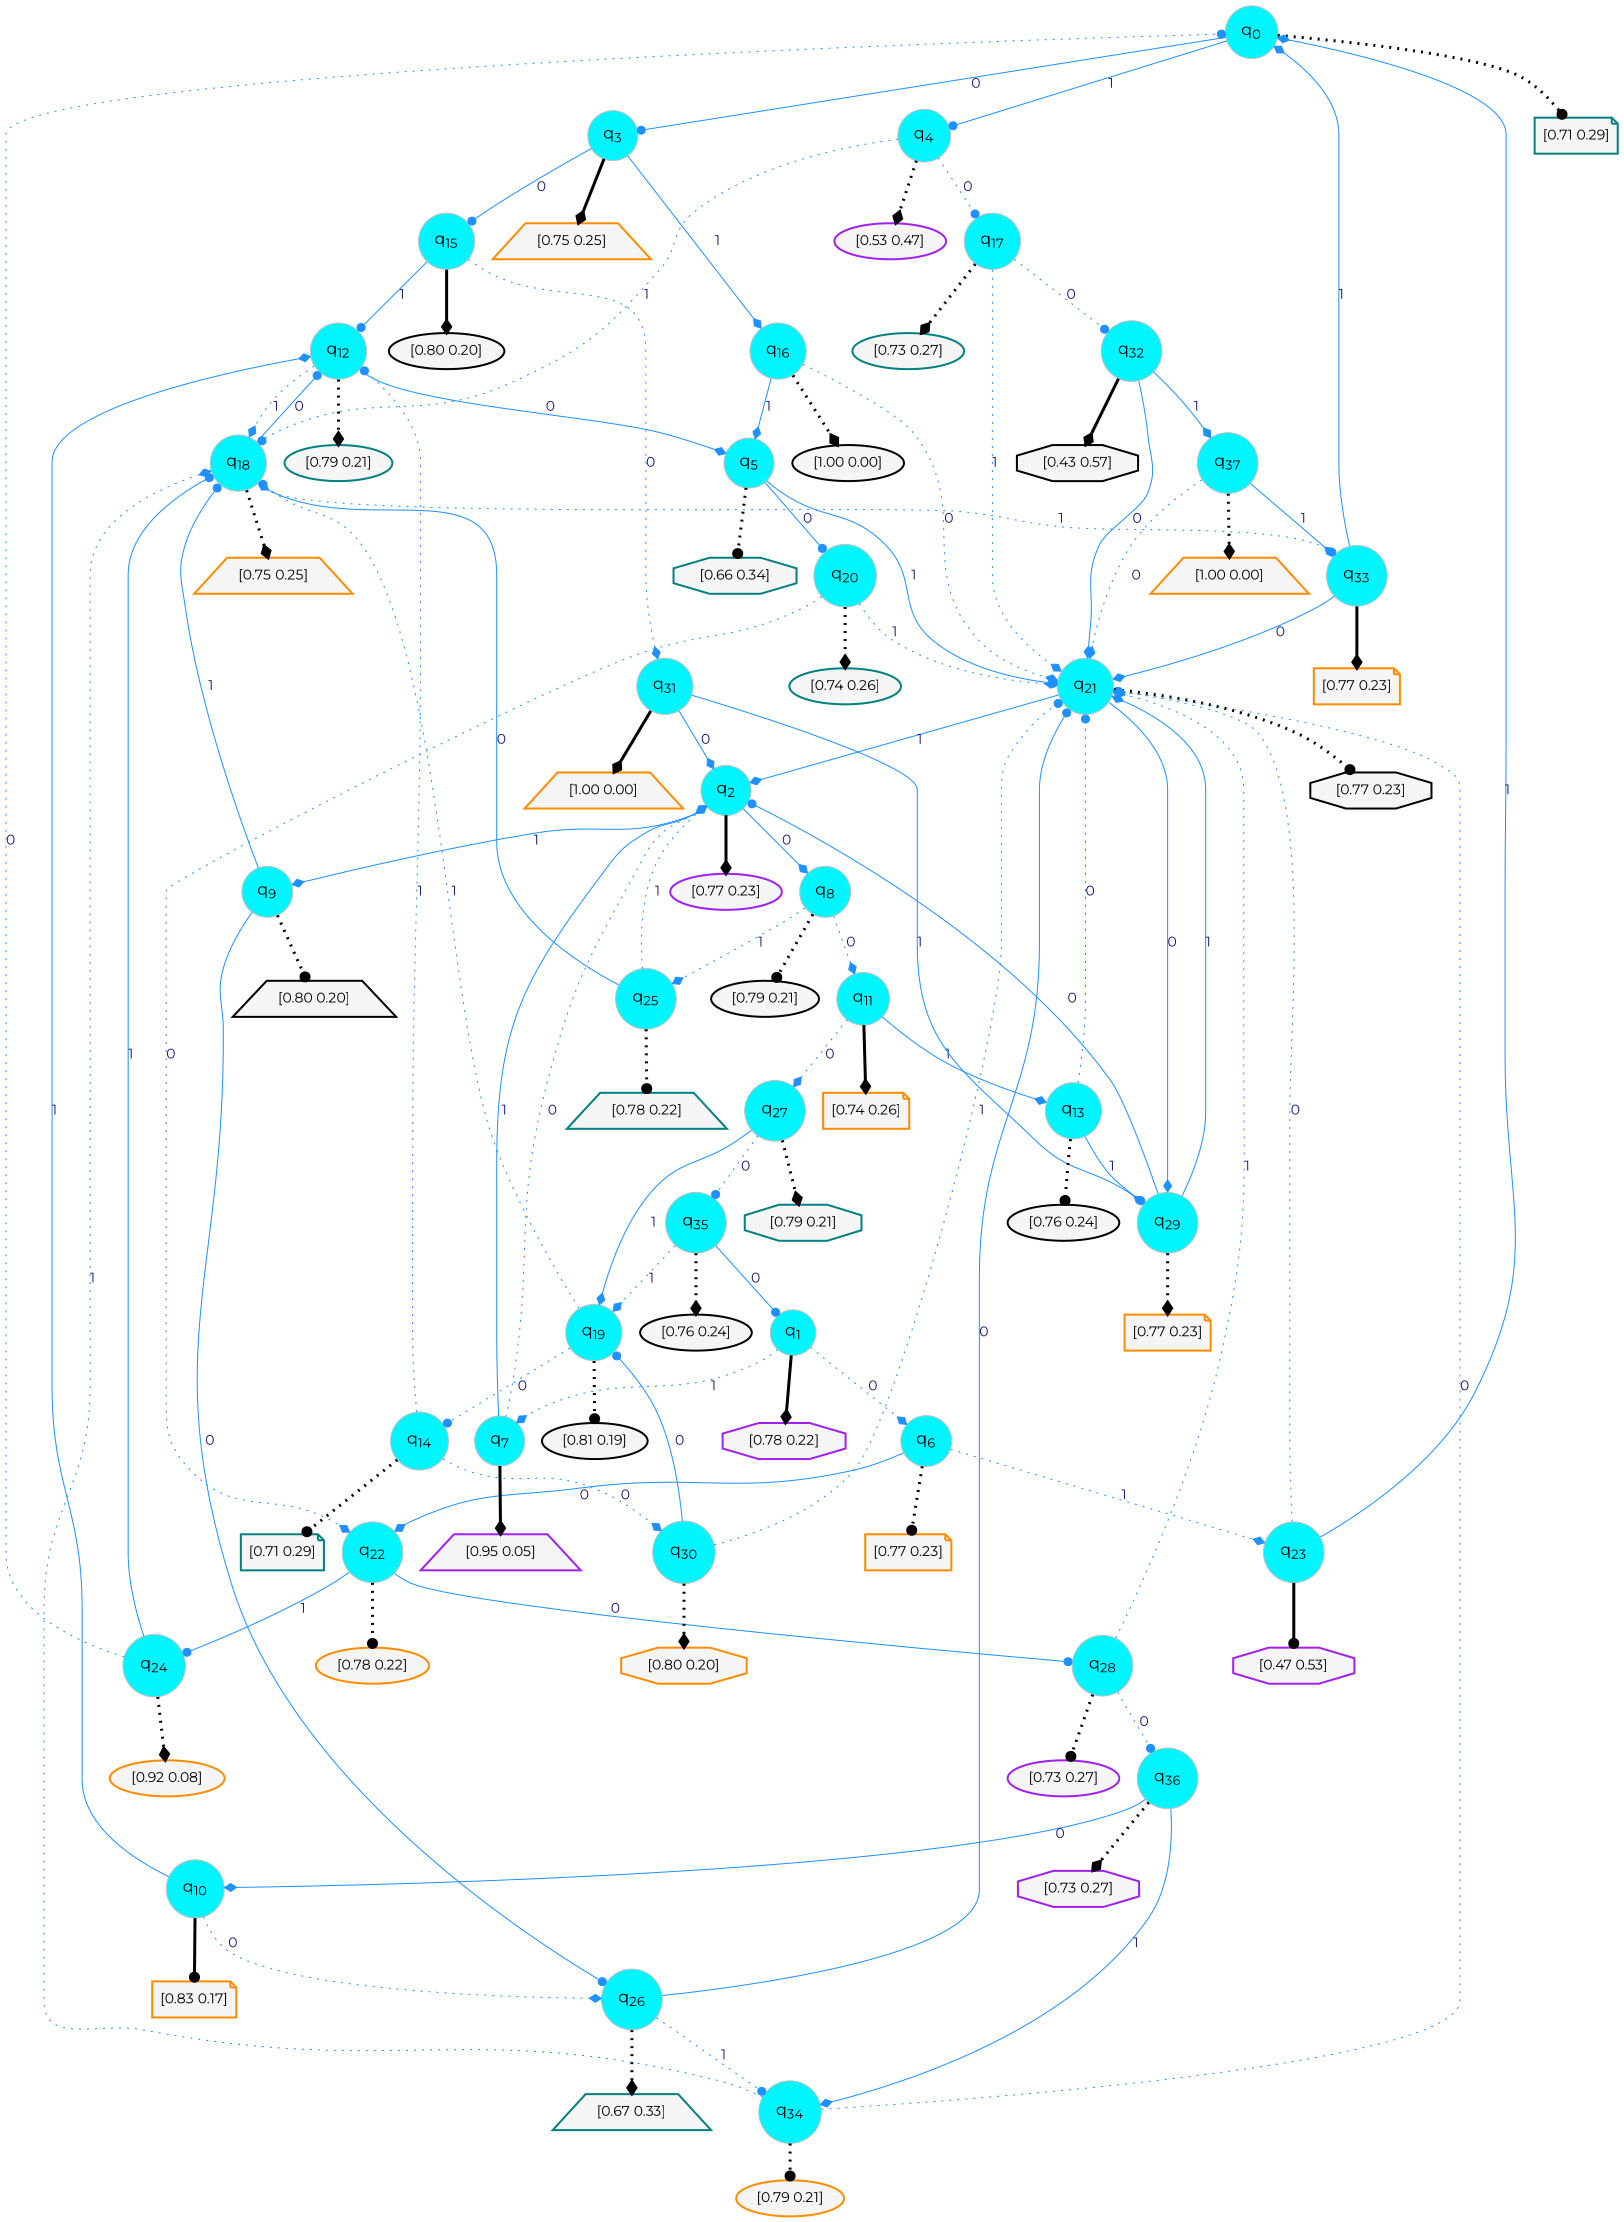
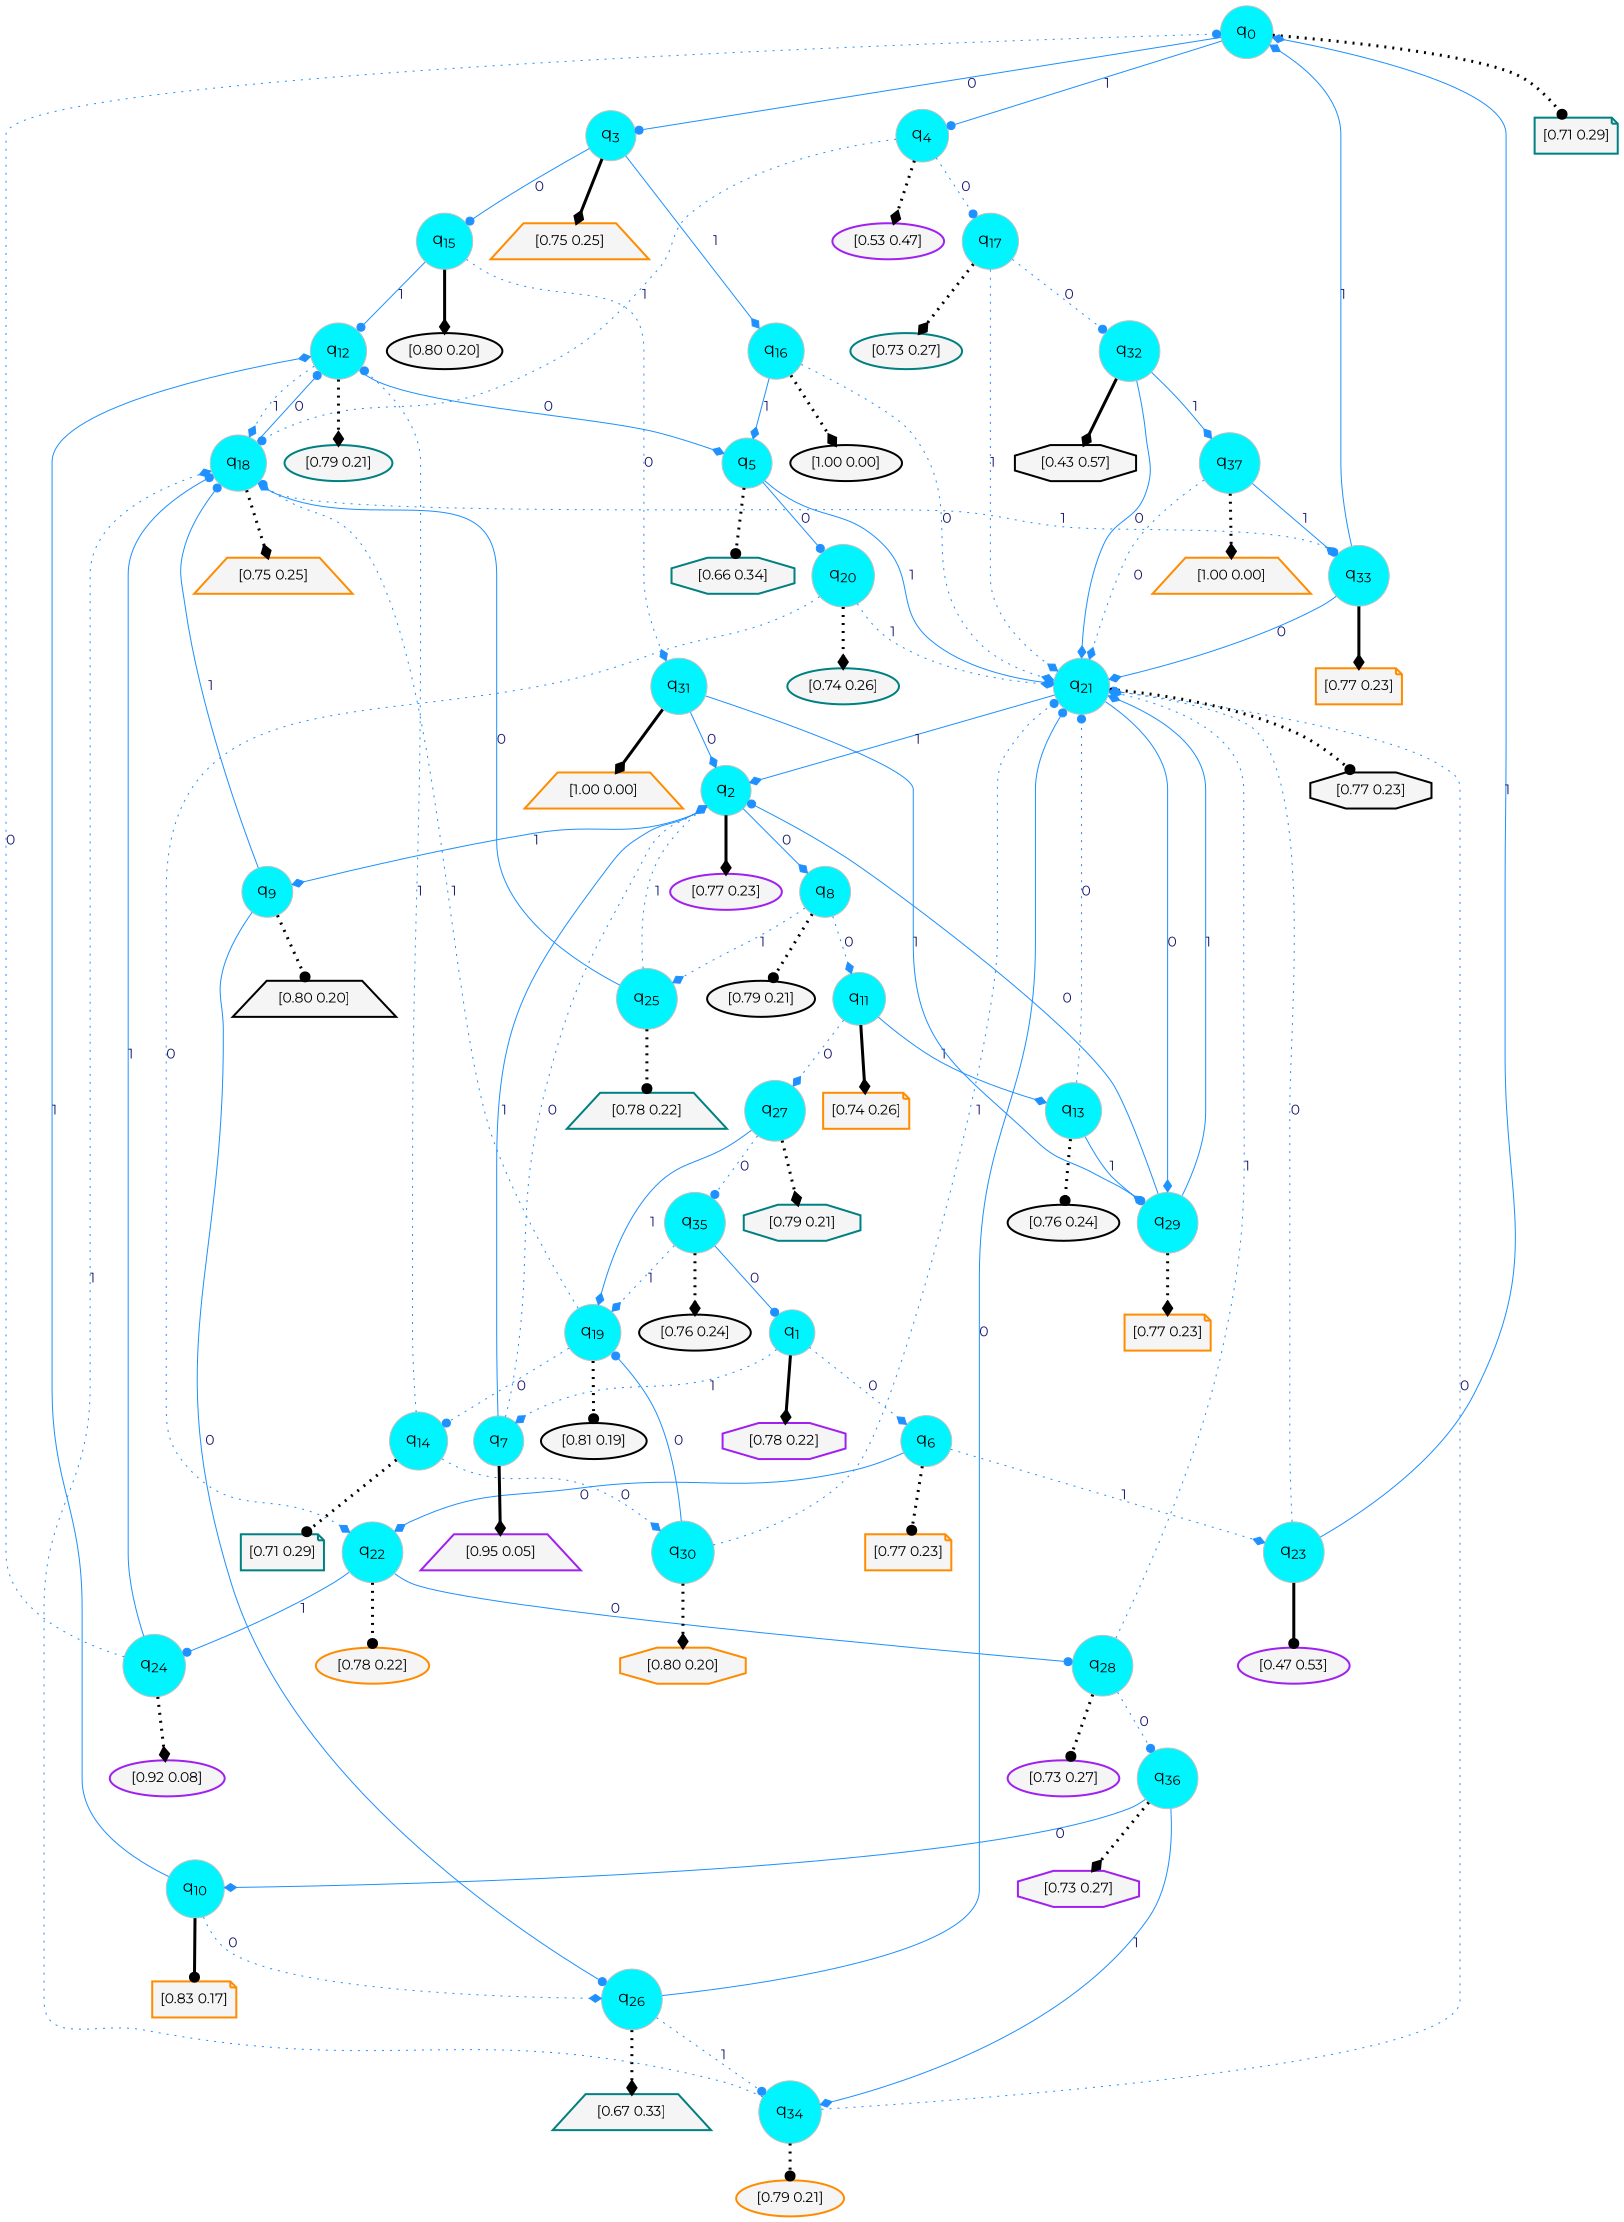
  digraph {
    fontname=Montserrat
    rankdir=TD
    node [color=gray fillcolor=turquoise1 fontcolor=black fontname=Montserrat fontsize=16 fontweight=bold shape=circle style=filled]
    edge [arrowhead=diamond arrowsize=1 color=dodgerblue1 fontcolor=midnightblue fontname=Montserrat fontweight=bold penwidth=1 style=dotted weight=20]
    n1 [label=<q<SUB>0</SUB>>]
    n2 [label=<q<SUB>3</SUB>>]
    n3 [label=<q<SUB>4</SUB>>]
    n4 [color=teal fillcolor=whitesmoke fontsize=14 label="[0.71 0.29]" penwidth=2 shape=note]
    n5 [label=<q<SUB>15</SUB>>]
    n6 [label=<q<SUB>16</SUB>>]
    n7 [color=darkorange fillcolor=whitesmoke fontsize=14 label="[0.75 0.25]" penwidth=2 shape=trapezium]
    n8 [label=<q<SUB>17</SUB>>]
    n9 [label=<q<SUB>18</SUB>>]
    n10 [color=purple fillcolor=whitesmoke fontsize=14 label="[0.53 0.47]" penwidth=2 shape=ellipse]
    n11 [label=<q<SUB>1</SUB>>]
    n12 [label=<q<SUB>6</SUB>>]
    n13 [label=<q<SUB>7</SUB>>]
    n14 [color=purple fillcolor=whitesmoke fontsize=14 label="[0.78 0.22]" penwidth=2 shape=octagon]
    n15 [label=<q<SUB>22</SUB>>]
    n16 [label=<q<SUB>23</SUB>>]
    n17 [color=darkorange fillcolor=whitesmoke fontsize=14 label="[0.77 0.23]" penwidth=2 shape=note]
    n18 [label=<q<SUB>2</SUB>>]
    n19 [color=purple fillcolor=whitesmoke fontsize=14 label="[0.95 0.05]" penwidth=2 shape=trapezium]
    n20 [label=<q<SUB>8</SUB>>]
    n21 [label=<q<SUB>9</SUB>>]
    n22 [color=purple fillcolor=whitesmoke fontsize=14 label="[0.77 0.23]" penwidth=2 shape=ellipse]
    n23 [label=<q<SUB>11</SUB>>]
    n24 [label=<q<SUB>25</SUB>>]
    n25 [color=black fillcolor=whitesmoke fontsize=14 label="[0.79 0.21]" penwidth=2 shape=ellipse]
    n26 [label=<q<SUB>26</SUB>>]
    n27 [color=black fillcolor=whitesmoke fontsize=14 label="[0.80 0.20]" penwidth=2 shape=trapezium]
    n28 [label=<q<SUB>12</SUB>>]
    n29 [label=<q<SUB>31</SUB>>]
    n30 [color=black fillcolor=whitesmoke fontsize=14 label="[0.80 0.20]" penwidth=2 shape=ellipse]
    n31 [label=<q<SUB>5</SUB>>]
    n32 [label=<q<SUB>21</SUB>>]
    n33 [color=black fillcolor=whitesmoke fontsize=14 label="[1.00 0.00]" penwidth=2 shape=ellipse]
    n34 [label=<q<SUB>32</SUB>>]
    n35 [color=teal fillcolor=whitesmoke fontsize=14 label="[0.73 0.27]" penwidth=2 shape=ellipse]
    n36 [label=<q<SUB>33</SUB>>]
    n37 [color=darkorange fillcolor=whitesmoke fontsize=14 label="[0.75 0.25]" penwidth=2 shape=trapezium]
    n38 [label=<q<SUB>20</SUB>>]
    n39 [color=teal fillcolor=whitesmoke fontsize=14 label="[0.66 0.34]" penwidth=2 shape=octagon]
    n40 [color=teal fillcolor=whitesmoke fontsize=14 label="[0.74 0.26]" penwidth=2 shape=ellipse]
    n41 [label=<q<SUB>29</SUB>>]
    n42 [color=black fillcolor=whitesmoke fontsize=14 label="[0.77 0.23]" penwidth=2 shape=octagon]
    n43 [label=<q<SUB>24</SUB>>]
    n44 [label=<q<SUB>28</SUB>>]
    n45 [color=darkorange fillcolor=whitesmoke fontsize=14 label="[0.78 0.22]" penwidth=2 shape=ellipse]
-   n46 [color=purple fillcolor=whitesmoke fontsize=14 label="[0.47 0.53]" penwidth=2 shape=octagon]
+   n46 [color=purple fillcolor=whitesmoke fontsize=14 label="[0.47 0.53]" penwidth=2 shape=ellipse]
    n47 [label=<q<SUB>13</SUB>>]
    n48 [label=<q<SUB>27</SUB>>]
    n49 [color=darkorange fillcolor=whitesmoke fontsize=14 label="[0.74 0.26]" penwidth=2 shape=note]
    n50 [color=teal fillcolor=whitesmoke fontsize=14 label="[0.78 0.22]" penwidth=2 shape=trapezium]
    n51 [label=<q<SUB>34</SUB>>]
    n52 [color=teal fillcolor=whitesmoke fontsize=14 label="[0.67 0.33]" penwidth=2 shape=trapezium]
    n53 [label=<q<SUB>10</SUB>>]
    n54 [color=darkorange fillcolor=whitesmoke fontsize=14 label="[0.83 0.17]" penwidth=2 shape=note]
    n55 [color=teal fillcolor=whitesmoke fontsize=14 label="[0.79 0.21]" penwidth=2 shape=ellipse]
    n56 [color=black fillcolor=whitesmoke fontsize=14 label="[0.76 0.24]" penwidth=2 shape=ellipse]
    n57 [label=<q<SUB>19</SUB>>]
    n58 [label=<q<SUB>35</SUB>>]
    n59 [color=teal fillcolor=whitesmoke fontsize=14 label="[0.79 0.21]" penwidth=2 shape=octagon]
    n60 [color=darkorange fillcolor=whitesmoke fontsize=14 label="[0.77 0.23]" penwidth=2 shape=note]
    n61 [label=<q<SUB>14</SUB>>]
    n62 [label=<q<SUB>30</SUB>>]
    n63 [color=teal fillcolor=whitesmoke fontsize=14 label="[0.71 0.29]" penwidth=2 shape=note]
    n64 [color=darkorange fillcolor=whitesmoke fontsize=14 label="[0.80 0.20]" penwidth=2 shape=octagon]
    n65 [color=darkorange fillcolor=whitesmoke fontsize=14 label="[1.00 0.00]" penwidth=2 shape=trapezium]
    n66 [label=<q<SUB>37</SUB>>]
    n67 [color=black fillcolor=whitesmoke fontsize=14 label="[0.43 0.57]" penwidth=2 shape=octagon]
    n68 [color=darkorange fillcolor=whitesmoke fontsize=14 label="[0.77 0.23]" penwidth=2 shape=note]
    n69 [color=black fillcolor=whitesmoke fontsize=14 label="[0.81 0.19]" penwidth=2 shape=ellipse]
-   n70 [color=darkorange fillcolor=whitesmoke fontsize=14 label="[0.92 0.08]" penwidth=2 shape=ellipse]
+   n70 [color=purple fillcolor=whitesmoke fontsize=14 label="[0.92 0.08]" penwidth=2 shape=ellipse]
    n71 [label=<q<SUB>36</SUB>>]
    n72 [color=purple fillcolor=whitesmoke fontsize=14 label="[0.73 0.27]" penwidth=2 shape=ellipse]
    n73 [color=darkorange fillcolor=whitesmoke fontsize=14 label="[0.79 0.21]" penwidth=2 shape=ellipse]
    n74 [color=black fillcolor=whitesmoke fontsize=14 label="[0.76 0.24]" penwidth=2 shape=ellipse]
    n75 [color=purple fillcolor=whitesmoke fontsize=14 label="[0.73 0.27]" penwidth=2 shape=octagon]
    n76 [color=darkorange fillcolor=whitesmoke fontsize=14 label="[1.00 0.00]" penwidth=2 shape=trapezium]
    n1 -> n2 [arrowhead=dot label=0 style=bold]
    n1 -> n3 [arrowhead=dot label=1 style=bold]
    n1 -> n4 [arrowhead=dot color=black penwidth=3]
    n2 -> n5 [arrowhead=dot label=0 style=bold]
    n2 -> n6 [label=1 style=bold]
    n2 -> n7 [color=black penwidth=3 style=bold]
    n3 -> n8 [arrowhead=dot label=0]
    n3 -> n9 [arrowhead=dot label=1]
    n3 -> n10 [color=black penwidth=3]
    n5 -> n28 [arrowhead=dot label=1 style=bold]
    n5 -> n29 [label=0]
    n5 -> n30 [color=black penwidth=3 style=bold]
    n6 -> n31 [label=1 style=bold]
    n6 -> n32 [label=0]
    n6 -> n33 [color=black penwidth=3]
    n8 -> n32 [label=1]
    n8 -> n34 [arrowhead=dot label=0]
    n8 -> n35 [color=black penwidth=3]
    n9 -> n28 [arrowhead=dot label=0 style=bold]
    n9 -> n36 [arrowhead=dot label=1]
    n9 -> n37 [color=black penwidth=3]
    n11 -> n12 [label=0]
    n11 -> n13 [label=1]
    n11 -> n14 [color=black penwidth=3 style=bold]
    n12 -> n15 [label=0 style=bold]
    n12 -> n16 [label=1]
    n12 -> n17 [arrowhead=dot color=black penwidth=3]
    n13 -> n18 [label=0]
    n13 -> n18 [label=1 style=bold]
    n13 -> n19 [color=black penwidth=3 style=bold]
    n15 -> n43 [arrowhead=dot label=1 style=bold]
    n15 -> n44 [arrowhead=dot label=0 style=bold]
    n15 -> n45 [arrowhead=dot color=black penwidth=3]
    n16 -> n1 [label=1 style=bold]
    n16 -> n32 [arrowhead=dot label=0]
    n16 -> n46 [arrowhead=dot color=black penwidth=3 style=bold]
    n18 -> n20 [label=0 style=bold]
    n18 -> n21 [label=1 style=bold]
    n18 -> n22 [color=black penwidth=3 style=bold]
    n20 -> n23 [label=0]
    n20 -> n24 [label=1]
    n20 -> n25 [arrowhead=dot color=black penwidth=3]
    n21 -> n9 [arrowhead=dot label=1 style=bold]
    n21 -> n26 [arrowhead=dot label=0 style=bold]
    n21 -> n27 [arrowhead=dot color=black penwidth=3]
    n23 -> n47 [label=1 style=bold]
    n23 -> n48 [label=0]
    n23 -> n49 [color=black penwidth=3 style=bold]
    n24 -> n9 [label=0 style=bold]
    n24 -> n18 [label=1]
    n24 -> n50 [arrowhead=dot color=black penwidth=3]
    n26 -> n32 [arrowhead=dot label=0 style=bold]
    n26 -> n51 [arrowhead=dot label=1]
    n26 -> n52 [color=black penwidth=3]
    n28 -> n9 [label=1]
    n28 -> n31 [label=0 style=bold]
    n28 -> n55 [color=black penwidth=3]
    n29 -> n18 [label=0 style=bold]
    n29 -> n41 [arrowhead=dot label=1 style=bold]
    n29 -> n65 [color=black penwidth=3 style=bold]
    n31 -> n32 [arrowhead=dot label=1 style=bold]
    n31 -> n38 [arrowhead=dot label=0 style=bold]
    n31 -> n39 [arrowhead=dot color=black penwidth=3]
    n32 -> n18 [label=1 style=bold]
    n32 -> n41 [label=0 style=bold]
    n32 -> n42 [arrowhead=dot color=black penwidth=3]
    n34 -> n32 [label=0 style=bold]
    n34 -> n66 [label=1 style=bold]
    n34 -> n67 [color=black penwidth=3 style=bold]
    n36 -> n1 [label=1 style=bold]
    n36 -> n32 [label=0 style=bold]
    n36 -> n68 [color=black penwidth=3 style=bold]
    n38 -> n15 [label=0]
    n38 -> n32 [label=1]
    n38 -> n40 [color=black penwidth=3]
    n41 -> n18 [arrowhead=dot label=0 style=bold]
    n41 -> n32 [label=1 style=bold]
    n41 -> n60 [color=black penwidth=3]
    n43 -> n1 [arrowhead=dot label=0]
    n43 -> n9 [arrowhead=dot label=1 style=bold]
    n43 -> n70 [color=black penwidth=3]
    n44 -> n32 [label=1]
    n44 -> n71 [arrowhead=dot label=0]
    n44 -> n72 [arrowhead=dot color=black penwidth=3]
    n47 -> n32 [arrowhead=dot label=0]
    n47 -> n41 [label=1 style=bold]
    n47 -> n56 [arrowhead=dot color=black penwidth=3]
    n48 -> n57 [label=1 style=bold]
    n48 -> n58 [arrowhead=dot label=0]
    n48 -> n59 [color=black penwidth=3]
    n51 -> n9 [label=1]
    n51 -> n32 [label=0]
    n51 -> n73 [arrowhead=dot color=black penwidth=3]
    n53 -> n26 [label=0]
    n53 -> n28 [label=1 style=bold]
    n53 -> n54 [arrowhead=dot color=black penwidth=3 style=bold]
    n57 -> n9 [arrowhead=dot label=1]
    n57 -> n61 [arrowhead=dot label=0]
    n57 -> n69 [arrowhead=dot color=black penwidth=3]
    n58 -> n11 [arrowhead=dot label=0 style=bold]
    n58 -> n57 [label=1]
    n58 -> n74 [color=black penwidth=3]
    n61 -> n28 [arrowhead=dot label=1]
    n61 -> n62 [label=0]
    n61 -> n63 [arrowhead=dot color=black penwidth=3]
    n62 -> n32 [arrowhead=dot label=1]
    n62 -> n57 [arrowhead=dot label=0 style=bold]
    n62 -> n64 [color=black penwidth=3]
    n66 -> n32 [label=0]
    n66 -> n36 [label=1 style=bold]
    n66 -> n76 [color=black penwidth=3]
    n71 -> n51 [label=1 style=bold]
    n71 -> n53 [label=0 style=bold]
    n71 -> n75 [color=black penwidth=3]
  }
